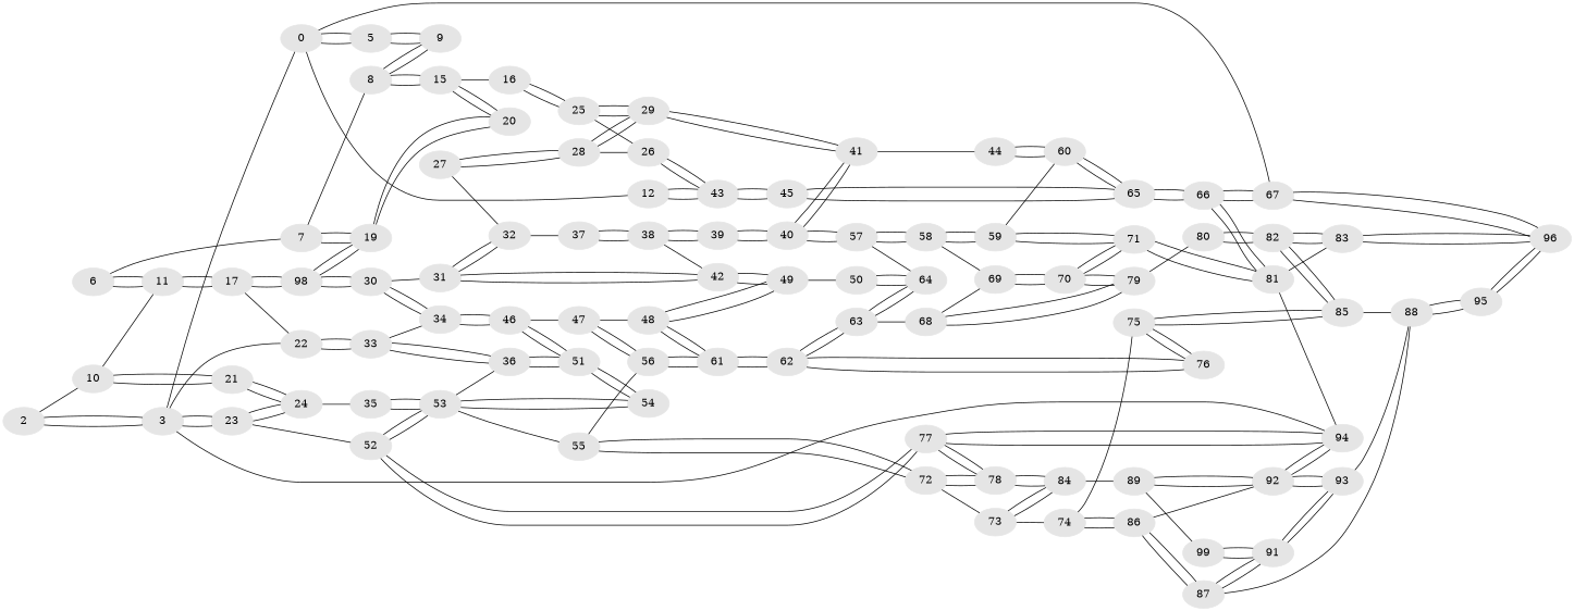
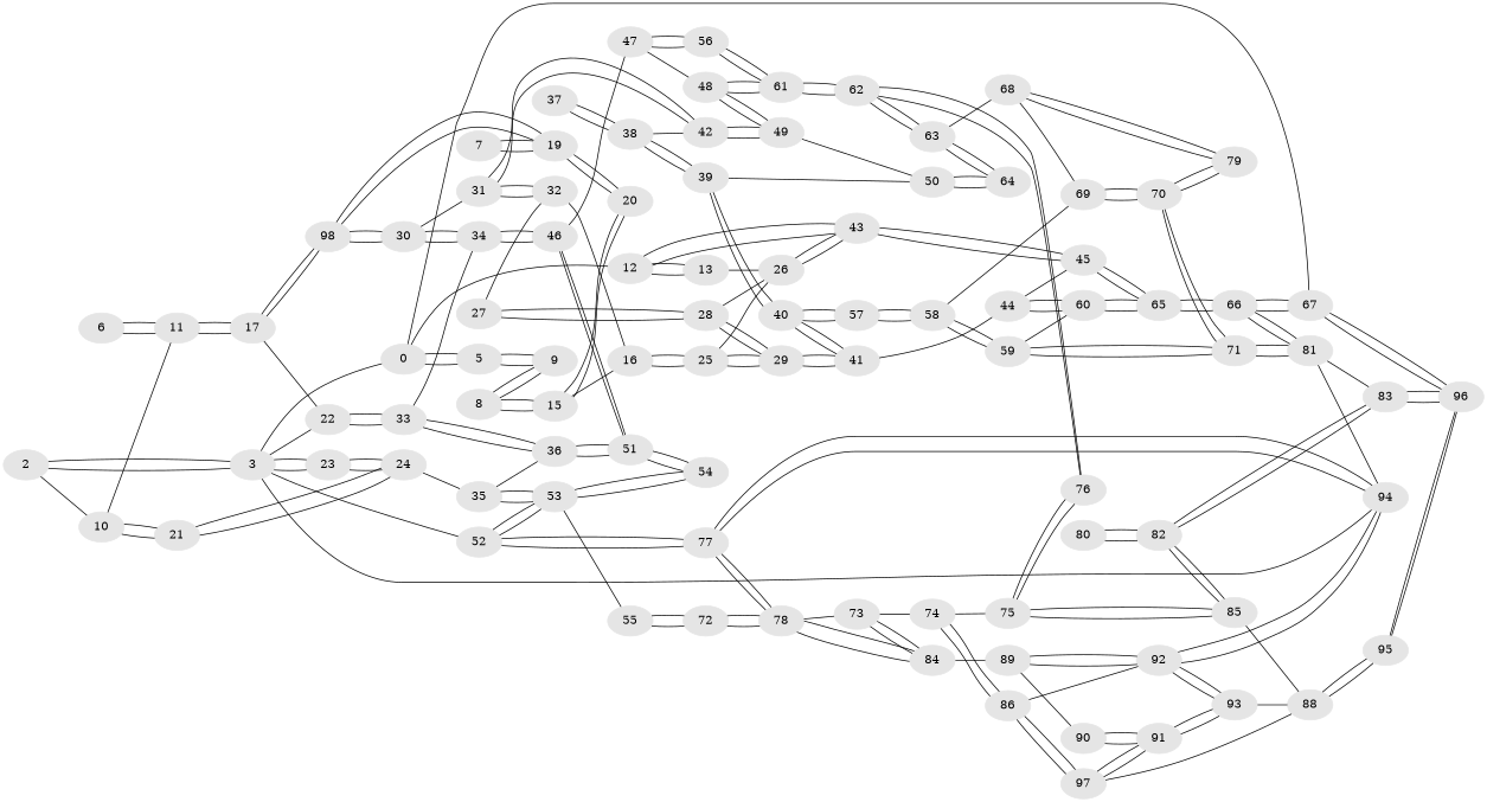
  graph {
    rankdir=LR
    node [color=gray90 style=filled]
    2
    3
    10
    6
    7
    11
    n7 [label=0]
    23
    94
    22
    21
    5
    12
    67
    24
    52
    9
+   13
    43
    96
    8
    19
    17
    15
    20
    16
    n27 [label=98]
    26
    45
    25
    29
    30
    33
    31
    34
    27
    28
    32
    35
    36
    53
    77
    41
    37
    38
    44
    42
    46
    49
    51
    47
    54
    55
    39
    40
    50
    57
    64
    58
    60
    65
    66
    48
    56
    61
    62
    78
    72
    73
    59
    69
    71
    70
    81
    63
    76
    68
    79
    83
    80
    74
    84
    75
    86
    89
    85
-   87
+   87 [label=97]
    92
    88
    82
-   90 [label=99]
+   90
    95
    91
    93
    2 -- 3
    2 -- 3
    2 -- 10
    3 -- n7
    3 -- 23
    3 -- 23
    3 -- 94
    3 -- 22
    10 -- 11
    10 -- 21
    10 -- 21
-   6 -- 7
    6 -- 11
    6 -- 11
-   7 -- 8
    7 -- 19
    7 -- 19
    11 -- 17
    11 -- 17
    n7 -- 5
    n7 -- 5
    n7 -- 12
    n7 -- 67
    23 -- 24
    23 -- 24
-   23 -- 52
+   3 -- 52
    22 -- 33
    22 -- 33
    21 -- 24
    21 -- 24
    5 -- 9
    5 -- 9
+   12 -- 13
+   12 -- 13
    12 -- 43
    12 -- 43
    67 -- 96
    67 -- 96
    24 -- 35
    52 -- 53
    52 -- 53
    52 -- 77
    52 -- 77
+   13 -- 26
    43 -- 45
    43 -- 45
    8 -- 9
    8 -- 9
    8 -- 15
    8 -- 15
    19 -- 20
    19 -- 20
    17 -- 22
    17 -- n27
    17 -- n27
    15 -- 20
    15 -- 20
    15 -- 16
    16 -- 25
    16 -- 25
    n27 -- 19
    n27 -- 19
    n27 -- 30
    n27 -- 30
    26 -- 43
    26 -- 43
    45 -- 65
    45 -- 65
    25 -- 26
    25 -- 29
    25 -- 29
    29 -- 41
    29 -- 41
    30 -- 31
    30 -- 34
    30 -- 34
    33 -- 34
    33 -- 36
    33 -- 36
    31 -- 32
    31 -- 32
    31 -- 42
    31 -- 42
    34 -- 46
    34 -- 46
    27 -- 28
    27 -- 28
    27 -- 32
    28 -- 26
    28 -- 29
    28 -- 29
-   32 -- 37
-   53 -- 36
+   32 -- 16
+   35 -- 36
    35 -- 53
    35 -- 53
    36 -- 51
    36 -- 51
    53 -- 54
    53 -- 54
    53 -- 55
    77 -- 94
    77 -- 94
    77 -- 78
    77 -- 78
    41 -- 44
    37 -- 38
    37 -- 38
    38 -- 42
    38 -- 39
    38 -- 39
+   44 -- 45
    44 -- 60
    44 -- 60
    42 -- 49
    42 -- 49
    46 -- 51
    46 -- 51
    46 -- 47
    49 -- 50
    51 -- 54
    51 -- 54
    47 -- 48
    47 -- 56
    47 -- 56
-   55 -- 56
    55 -- 72
    55 -- 72
    39 -- 40
    39 -- 40
+   39 -- 50
    40 -- 41
    40 -- 41
    40 -- 57
    40 -- 57
    50 -- 64
    50 -- 64
-   57 -- 64
    57 -- 58
    57 -- 58
    58 -- 59
    58 -- 59
    58 -- 69
    60 -- 65
    60 -- 65
    65 -- 66
    65 -- 66
    66 -- 67
    66 -- 67
    66 -- 81
    66 -- 81
    48 -- 49
    48 -- 49
    48 -- 61
    48 -- 61
    56 -- 61
    56 -- 61
    61 -- 62
    61 -- 62
    62 -- 63
    62 -- 63
    62 -- 76
    62 -- 76
    78 -- 84
    78 -- 84
    72 -- 78
    72 -- 78
-   72 -- 73
+   78 -- 73
    73 -- 74
    73 -- 84
    73 -- 84
    59 -- 60
    59 -- 71
    59 -- 71
    69 -- 70
    69 -- 70
    71 -- 81
    71 -- 81
    70 -- 71
    70 -- 71
    70 -- 79
    70 -- 79
    81 -- 94
    81 -- 83
    63 -- 64
    63 -- 64
    63 -- 68
    68 -- 69
    68 -- 79
    68 -- 79
-   79 -- 80
    83 -- 96
    83 -- 96
    80 -- 82
    80 -- 82
    74 -- 75
    74 -- 86
    74 -- 86
    84 -- 89
    75 -- 76
    75 -- 76
    75 -- 85
    75 -- 85
    86 -- 87
    86 -- 87
    86 -- 92
    89 -- 92
    89 -- 92
    89 -- 90
    85 -- 88
    87 -- 88
    87 -- 91
    87 -- 91
    92 -- 94
    92 -- 94
    92 -- 93
    92 -- 93
    88 -- 95
    88 -- 95
    82 -- 83
    82 -- 83
    82 -- 85
    82 -- 85
    90 -- 91
    90 -- 91
    95 -- 96
    95 -- 96
    91 -- 93
    91 -- 93
    93 -- 88
  }
